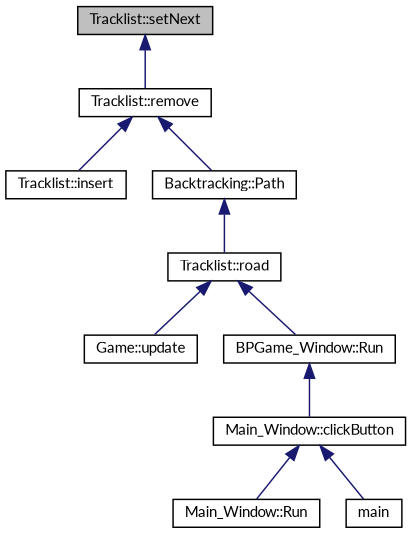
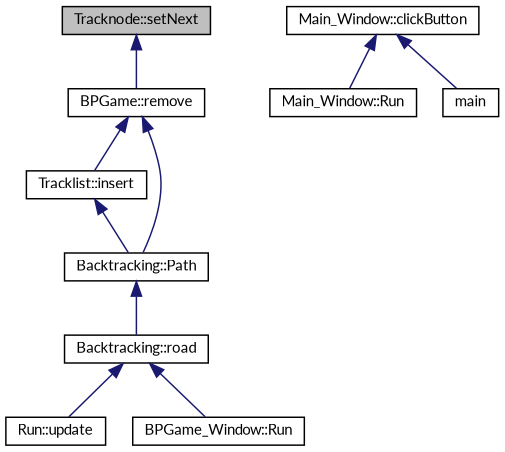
  digraph {
    fontname=Lato
    rankdir=TB
    node [color=black fillcolor=white fontname=Lato fontsize=10 shape=record style=filled]
    edge [color=midnightblue dir=back fontname=Lato fontsize=10 labelfontname=Helvetica labelfontsize=10 style=solid]
-   n1 [fillcolor=grey75 fontcolor=black height=0.2 label="Tracklist::setNext" width=0.4]
-   n2 [height=0.2 label="Tracklist::remove" width=0.4]
+   n1 [fillcolor=grey75 fontcolor=black height=0.2 label="Tracknode::setNext" width=0.4]
+   n2 [height=0.2 label="BPGame::remove" width=0.4]
    n3 [height=0.2 label="Tracklist::insert" width=0.4]
    n4 [height=0.2 label="Backtracking::Path" width=0.4]
-   n5 [height=0.2 label="Tracklist::road" width=0.4]
-   n6 [height=0.2 label="Game::update" width=0.4]
+   n5 [height=0.2 label="Backtracking::road" width=0.4]
+   n6 [height=0.2 label="Run::update" width=0.4]
    n7 [height=0.2 label="BPGame_Window::Run" width=0.4]
    n8 [height=0.2 label="Main_Window::clickButton" width=0.4]
    n9 [height=0.2 label="Main_Window::Run" width=0.4]
    n10 [height=0.2 label=main width=0.4]
    n1 -> n2
    n2 -> n3
    n2 -> n4
+   n3 -> n4
    n4 -> n5
    n5 -> n6
    n5 -> n7
-   n7 -> n8
    n8 -> n9
    n8 -> n10
  }
